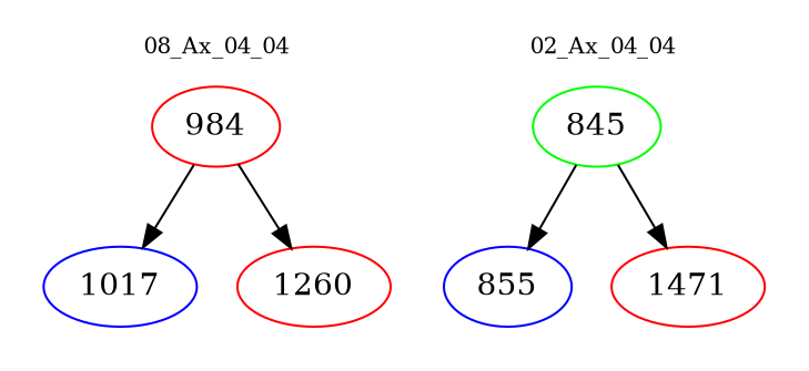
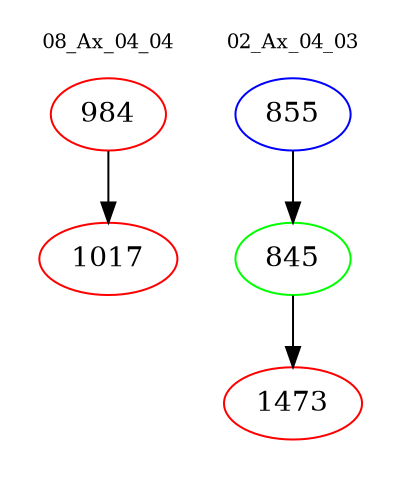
  digraph {
    node [color=red]
    edge [color=black]
    n1 [label=984]
-   n2 [color=blue label=1017]
-   n3 [label=1260]
+   n2 [label=1017]
    n4 [color=green label=845]
    n5 [color=blue label=855]
-   n6 [label=1471]
+   n6 [label=1473]
    subgraph cluster_1 {
      color=white
      fontsize=10
      label="08_Ax_04_04"
      n1
      n2
-     n3
    }
    subgraph cluster_2 {
      color=white
      fontsize=10
-     label="02_Ax_04_04"
+     label="02_Ax_04_03"
      n4
      n5
      n6
    }
    n1 -> n2
-   n1 -> n3
-   n4 -> n5
+   n5 -> n4
    n4 -> n6
  }
